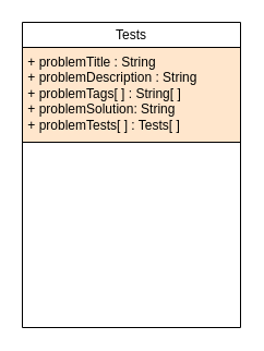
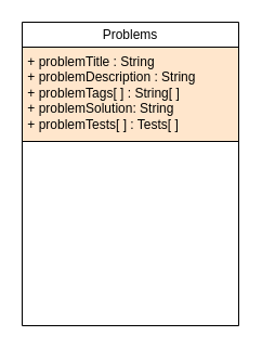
  <mxCell id="0" />
  <mxCell id="1" parent="0" />
- <mxCell id="2" value="Tests" style="swimlane;whiteSpace=wrap;html=1;align=center;fontStyle=0;fontFamily=Helvetica;" vertex="1" parent="1"><mxGeometry x="20" y="20" width="200" height="280" as="geometry"><mxRectangle x="40" y="40" width="140" height="30" as="alternateBounds" /></mxGeometry></mxCell>
+ <mxCell id="2" value="Problems" style="swimlane;whiteSpace=wrap;html=1;align=center;fontStyle=0;fontFamily=Helvetica;" vertex="1" parent="1"><mxGeometry x="20" y="20" width="200" height="280" as="geometry"><mxRectangle x="40" y="40" width="140" height="30" as="alternateBounds" /></mxGeometry></mxCell>
  <mxCell id="3" value="&amp;nbsp;+ problemTitle : String&lt;div&gt;&amp;nbsp;+ problemDescription : String&lt;/div&gt;&lt;div&gt;&amp;nbsp;+ problemTags[ ] : String[ ]&amp;nbsp;&lt;/div&gt;&lt;div&gt;&amp;nbsp;+ problemSolution: String&lt;/div&gt;&lt;div&gt;&amp;nbsp;+ problemTests[ ] : Tests[ ]&lt;/div&gt;" style="rounded=0;whiteSpace=wrap;html=1;align=left;labelBorderColor=none;textShadow=0;verticalAlign=top;fillColor=#ffe6cc;" vertex="1" parent="2"><mxGeometry y="23" width="200" height="87" as="geometry" /></mxCell>
